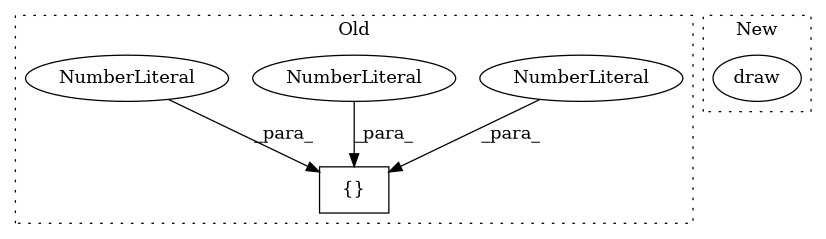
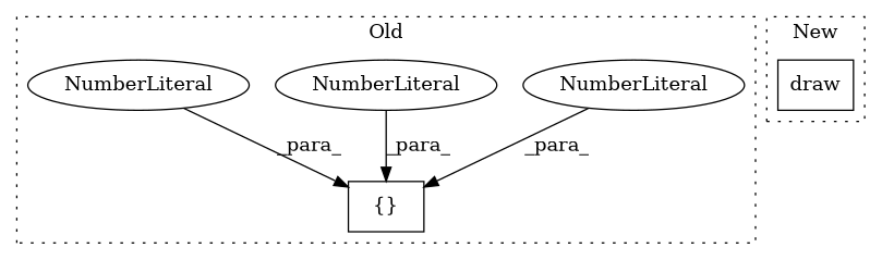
  digraph {
    node [a=34 l=3 shape=ellipse]
    n1 [a=4 l="1,1" label="{}" s="2020,2032" shape=box]
    n2 [label=NumberLiteral s=2025]
    n3 [label=NumberLiteral s=2029]
    n4 [label=NumberLiteral s=2021]
-   n5 [a=32 l=6 label=draw s=2159]
+   n5 [a=32 l=6 label=draw s=2159 shape=box]
    subgraph cluster_1 {
      label=Old
      style=dotted
      n1
      n2
      n3
      n4
    }
    subgraph cluster_2 {
      label=New
      style=dotted
      n5
    }
    n2 -> n1 [label=_para_]
    n3 -> n1 [label=_para_]
    n4 -> n1 [label=_para_]
  }
